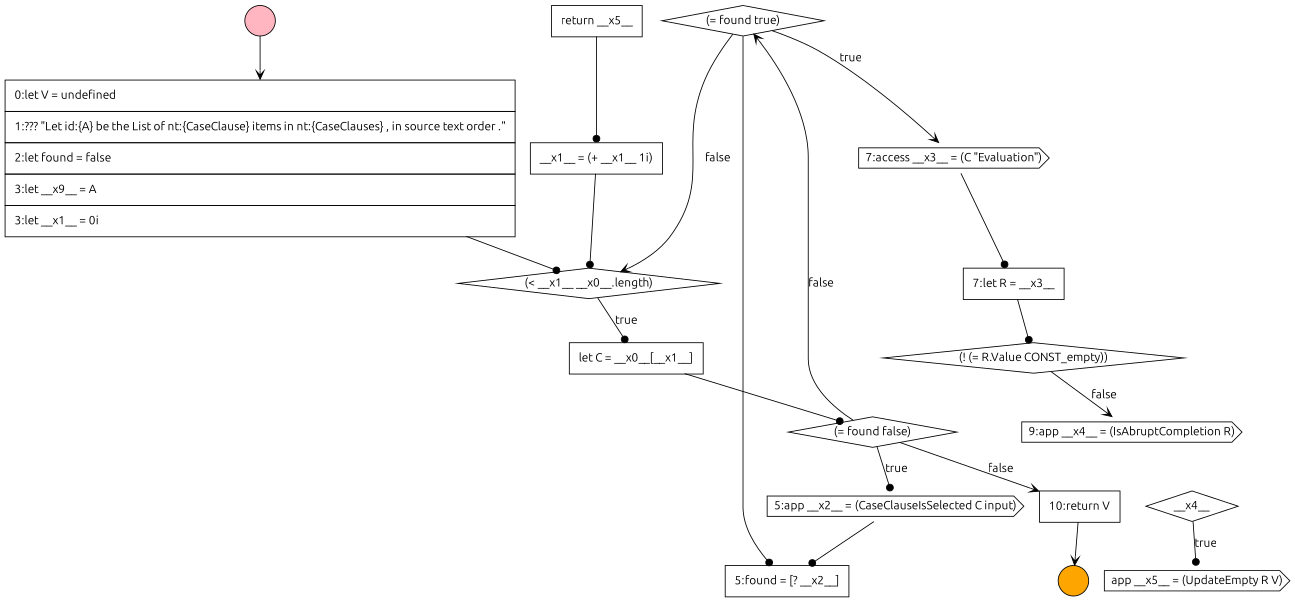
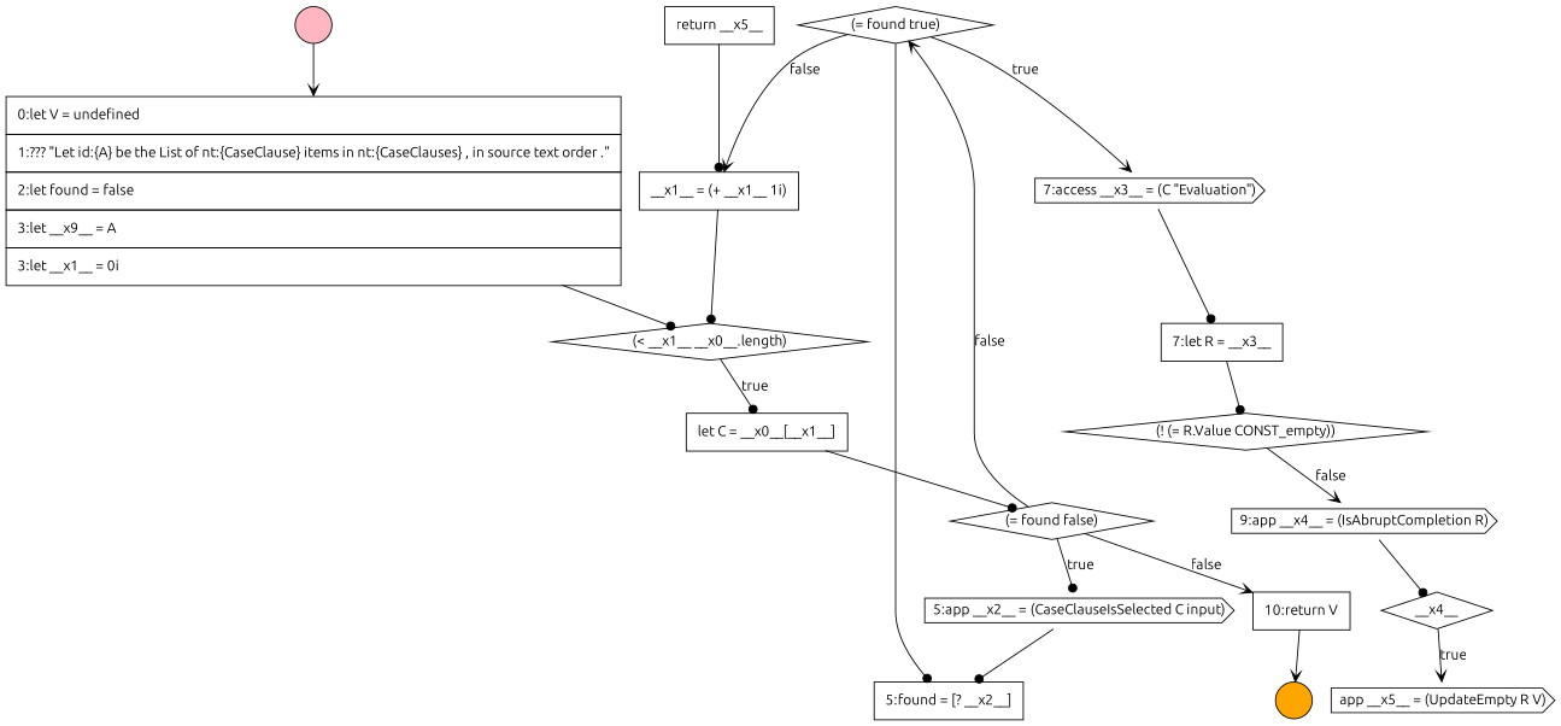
  digraph {
    fontname=Ubuntu
    node [color=black fillcolor=white fontname=Ubuntu shape=none style=filled]
    edge [arrowhead=dot color=black fontname=Ubuntu]
    n1 [label=<<font color="black">(! (= R.Value CONST_empty))</font>> shape=diamond]
    n2 [label=<<font color="black">9:app __x4__ = (IsAbruptCompletion R)</font>> shape=cds]
    n3 [label=<<font color="black">__x4__</font>> shape=diamond]
    n4 [label=<<font color="black">app __x5__ = (UpdateEmpty R V)</font>> shape=cds]
    n5 [label=<<font color="black">     <table border="0" cellborder="1" cellspacing="0" cellpadding="10">       <tr><td align="left">return __x5__</td></tr>     </table>   </font>> margin=0]
    n6 [label=<<font color="black">     <table border="0" cellborder="1" cellspacing="0" cellpadding="10">       <tr><td align="left">__x1__ = (+ __x1__ 1i)</td></tr>     </table>   </font>> margin=0]
    n7 [label=<<font color="black">(= found false)</font>> shape=diamond]
    n8 [label=<<font color="black">5:app __x2__ = (CaseClauseIsSelected C input)</font>> shape=cds]
    n9 [label=<<font color="black">(= found true)</font>> shape=diamond]
    n10 [label=<<font color="black">     <table border="0" cellborder="1" cellspacing="0" cellpadding="10">       <tr><td align="left">10:return V</td></tr>     </table>   </font>> margin=0]
    n11 [label=<<font color="black">     <table border="0" cellborder="1" cellspacing="0" cellpadding="10">       <tr><td align="left">5:found = [? __x2__]</td></tr>     </table>   </font>> margin=0]
    n12 [label=<<font color="black">7:access __x3__ = (C &quot;Evaluation&quot;)</font>> shape=cds]
    n13 [fillcolor=lightpink label=" " shape=circle]
    n14 [label=<<font color="black">     <table border="0" cellborder="1" cellspacing="0" cellpadding="10">       <tr><td align="left">0:let V = undefined</td></tr>       <tr><td align="left">1:??? &quot;Let id:{A} be the List of nt:{CaseClause} items in nt:{CaseClauses} , in source text order .&quot;</td></tr>       <tr><td align="left">2:let found = false</td></tr>       <tr><td align="left">3:let __x9__ = A</td></tr>       <tr><td align="left">3:let __x1__ = 0i</td></tr>     </table>   </font>> margin=0]
    n15 [label=<<font color="black">(&lt; __x1__ __x0__.length)</font>> shape=diamond]
    n16 [label=<<font color="black">     <table border="0" cellborder="1" cellspacing="0" cellpadding="10">       <tr><td align="left">7:let R = __x3__</td></tr>     </table>   </font>> margin=0]
    n17 [label=<<font color="black">     <table border="0" cellborder="1" cellspacing="0" cellpadding="10">       <tr><td align="left">let C = __x0__[__x1__]</td></tr>     </table>   </font>> margin=0]
    n18 [fillcolor=orange label=" " shape=circle]
    n1 -> n2 [arrowhead=vee label=<<font color="black">false</font>>]
-   n3 -> n4 [label=<<font color="black">true</font>>]
+   n2 -> n3
+   n3 -> n4 [arrowhead=vee label=<<font color="black">true</font>>]
    n5 -> n6
    n6 -> n15
    n7 -> n8 [label=<<font color="black">true</font>>]
    n7 -> n9 [arrowhead=vee label=<<font color="black">false</font>>]
    n7 -> n10 [arrowhead=vee label=<<font color="black">false</font>>]
    n8 -> n11
-   n9 -> n15 [arrowhead=vee label=<<font color="black">false</font>>]
+   n9 -> n6 [arrowhead=vee label=<<font color="black">false</font>>]
    n9 -> n11
    n9 -> n12 [arrowhead=vee label=<<font color="black">true</font>>]
    n10 -> n18 [arrowhead=vee]
    n12 -> n16
    n13 -> n14 [arrowhead=vee]
    n14 -> n15
    n15 -> n17 [label=<<font color="black">true</font>>]
    n16 -> n1
    n17 -> n7
  }
